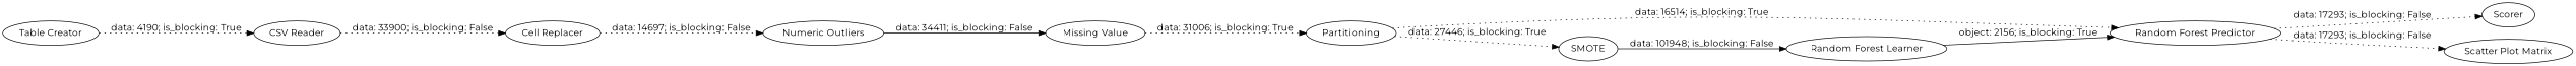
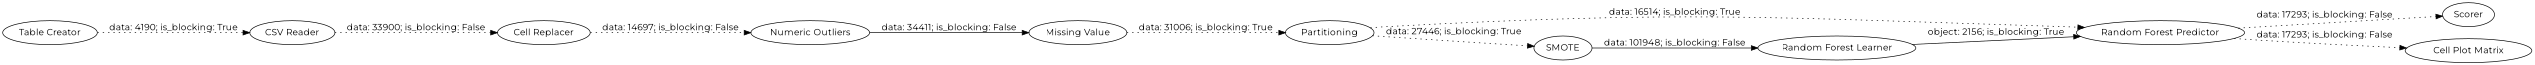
  digraph {
    fontname=Montserrat
    rankdir=LR
    node [fontname=Montserrat]
    edge [fontname=Montserrat style=dotted]
    n1 [label=Scorer]
-   n2 [label="Scatter Plot Matrix"]
+   n2 [label="Cell Plot Matrix"]
    n3 [label="Cell Replacer"]
    n4 [label="Numeric Outliers"]
    n5 [label="Missing Value"]
    n6 [label="CSV Reader"]
    n7 [label="Random Forest Predictor"]
    n8 [label="Random Forest Learner"]
    n9 [label=SMOTE]
    n10 [label=Partitioning]
    n11 [label="Table Creator"]
    n3 -> n4 [label="data: 14697; is_blocking: False"]
    n4 -> n5 [label="data: 34411; is_blocking: False" style=solid]
    n5 -> n10 [label="data: 31006; is_blocking: True"]
    n6 -> n3 [label="data: 33900; is_blocking: False"]
    n7 -> n1 [label="data: 17293; is_blocking: False"]
    n7 -> n2 [label="data: 17293; is_blocking: False"]
    n8 -> n7 [label="object: 2156; is_blocking: True" style=solid]
    n9 -> n8 [label="data: 101948; is_blocking: False" style=solid]
    n10 -> n7 [label="data: 16514; is_blocking: True"]
    n10 -> n9 [label="data: 27446; is_blocking: True"]
    n11 -> n6 [label="data: 4190; is_blocking: True"]
  }
